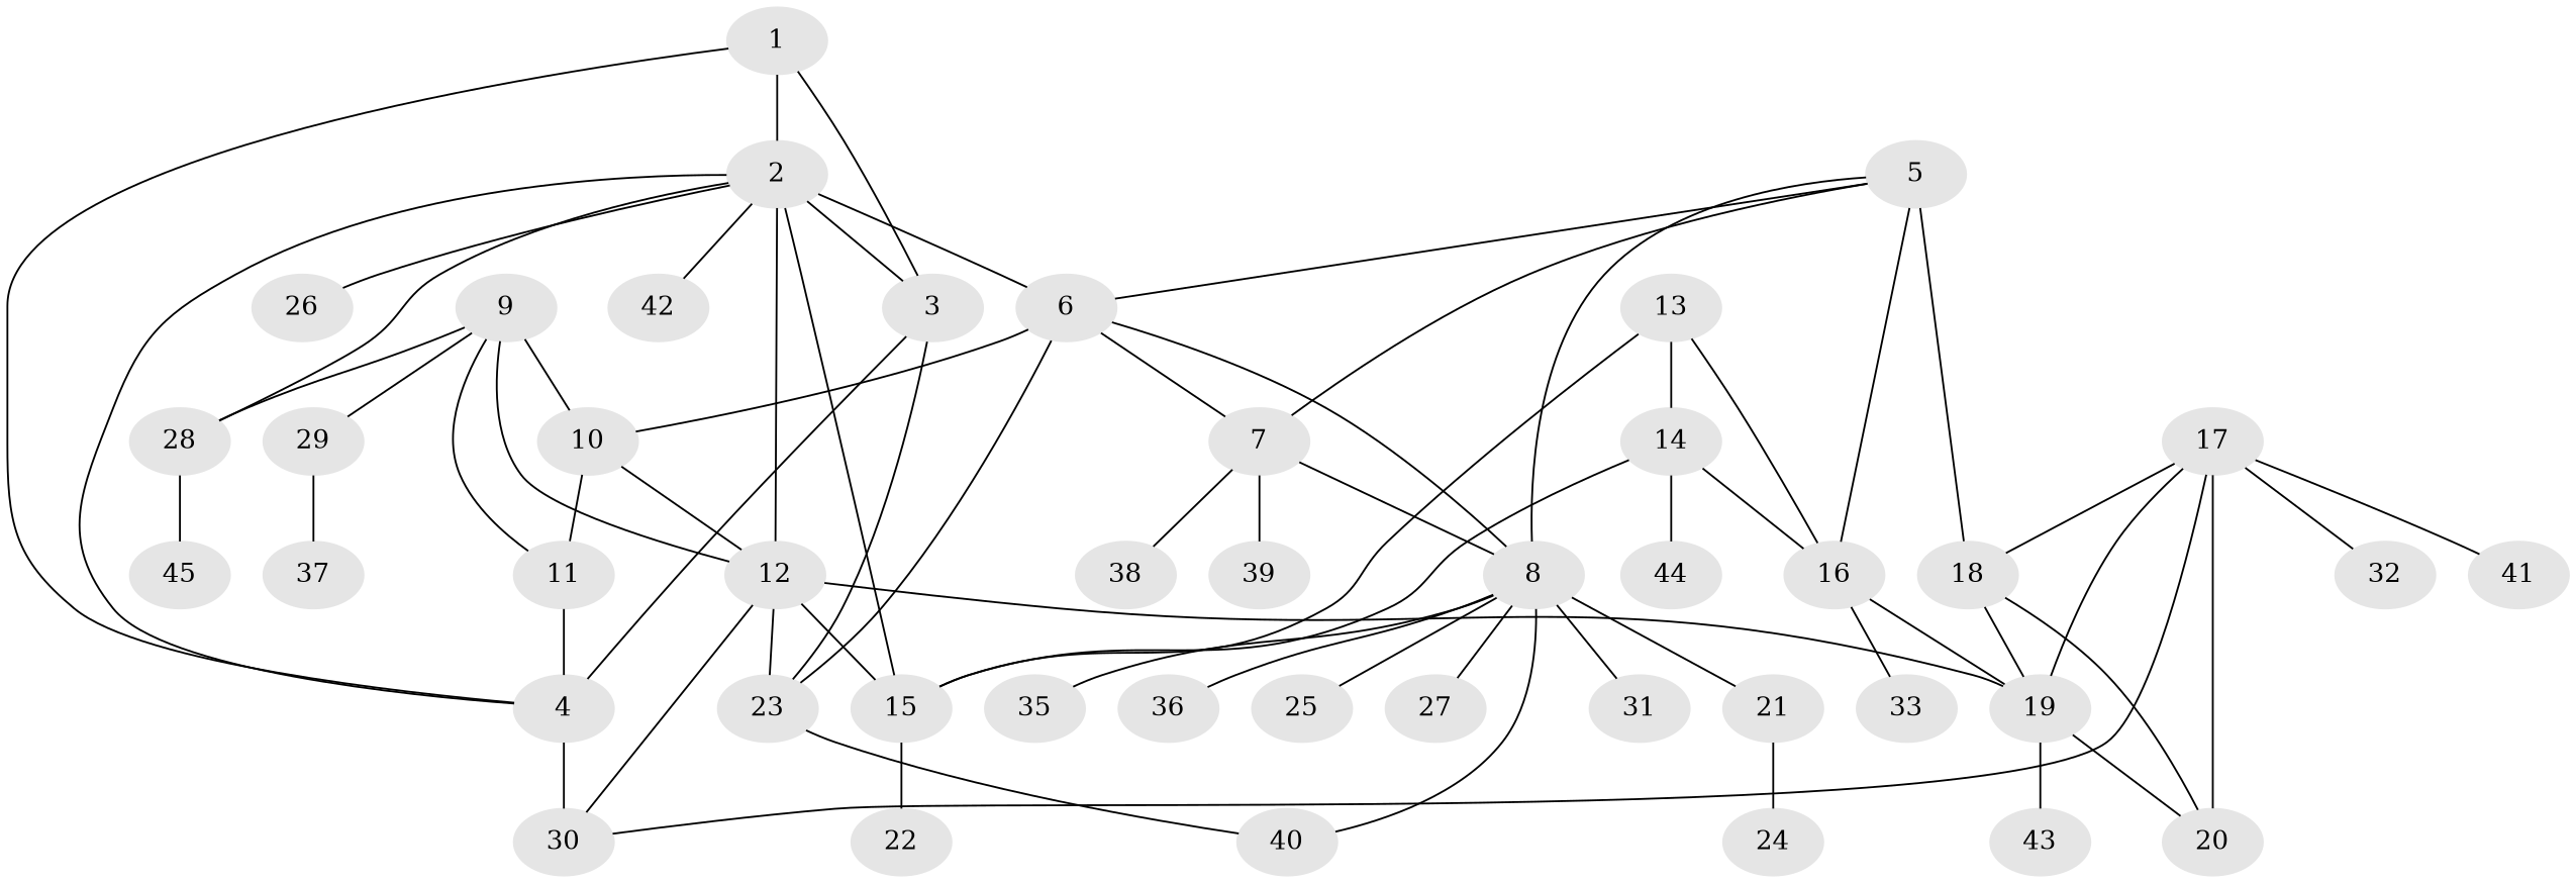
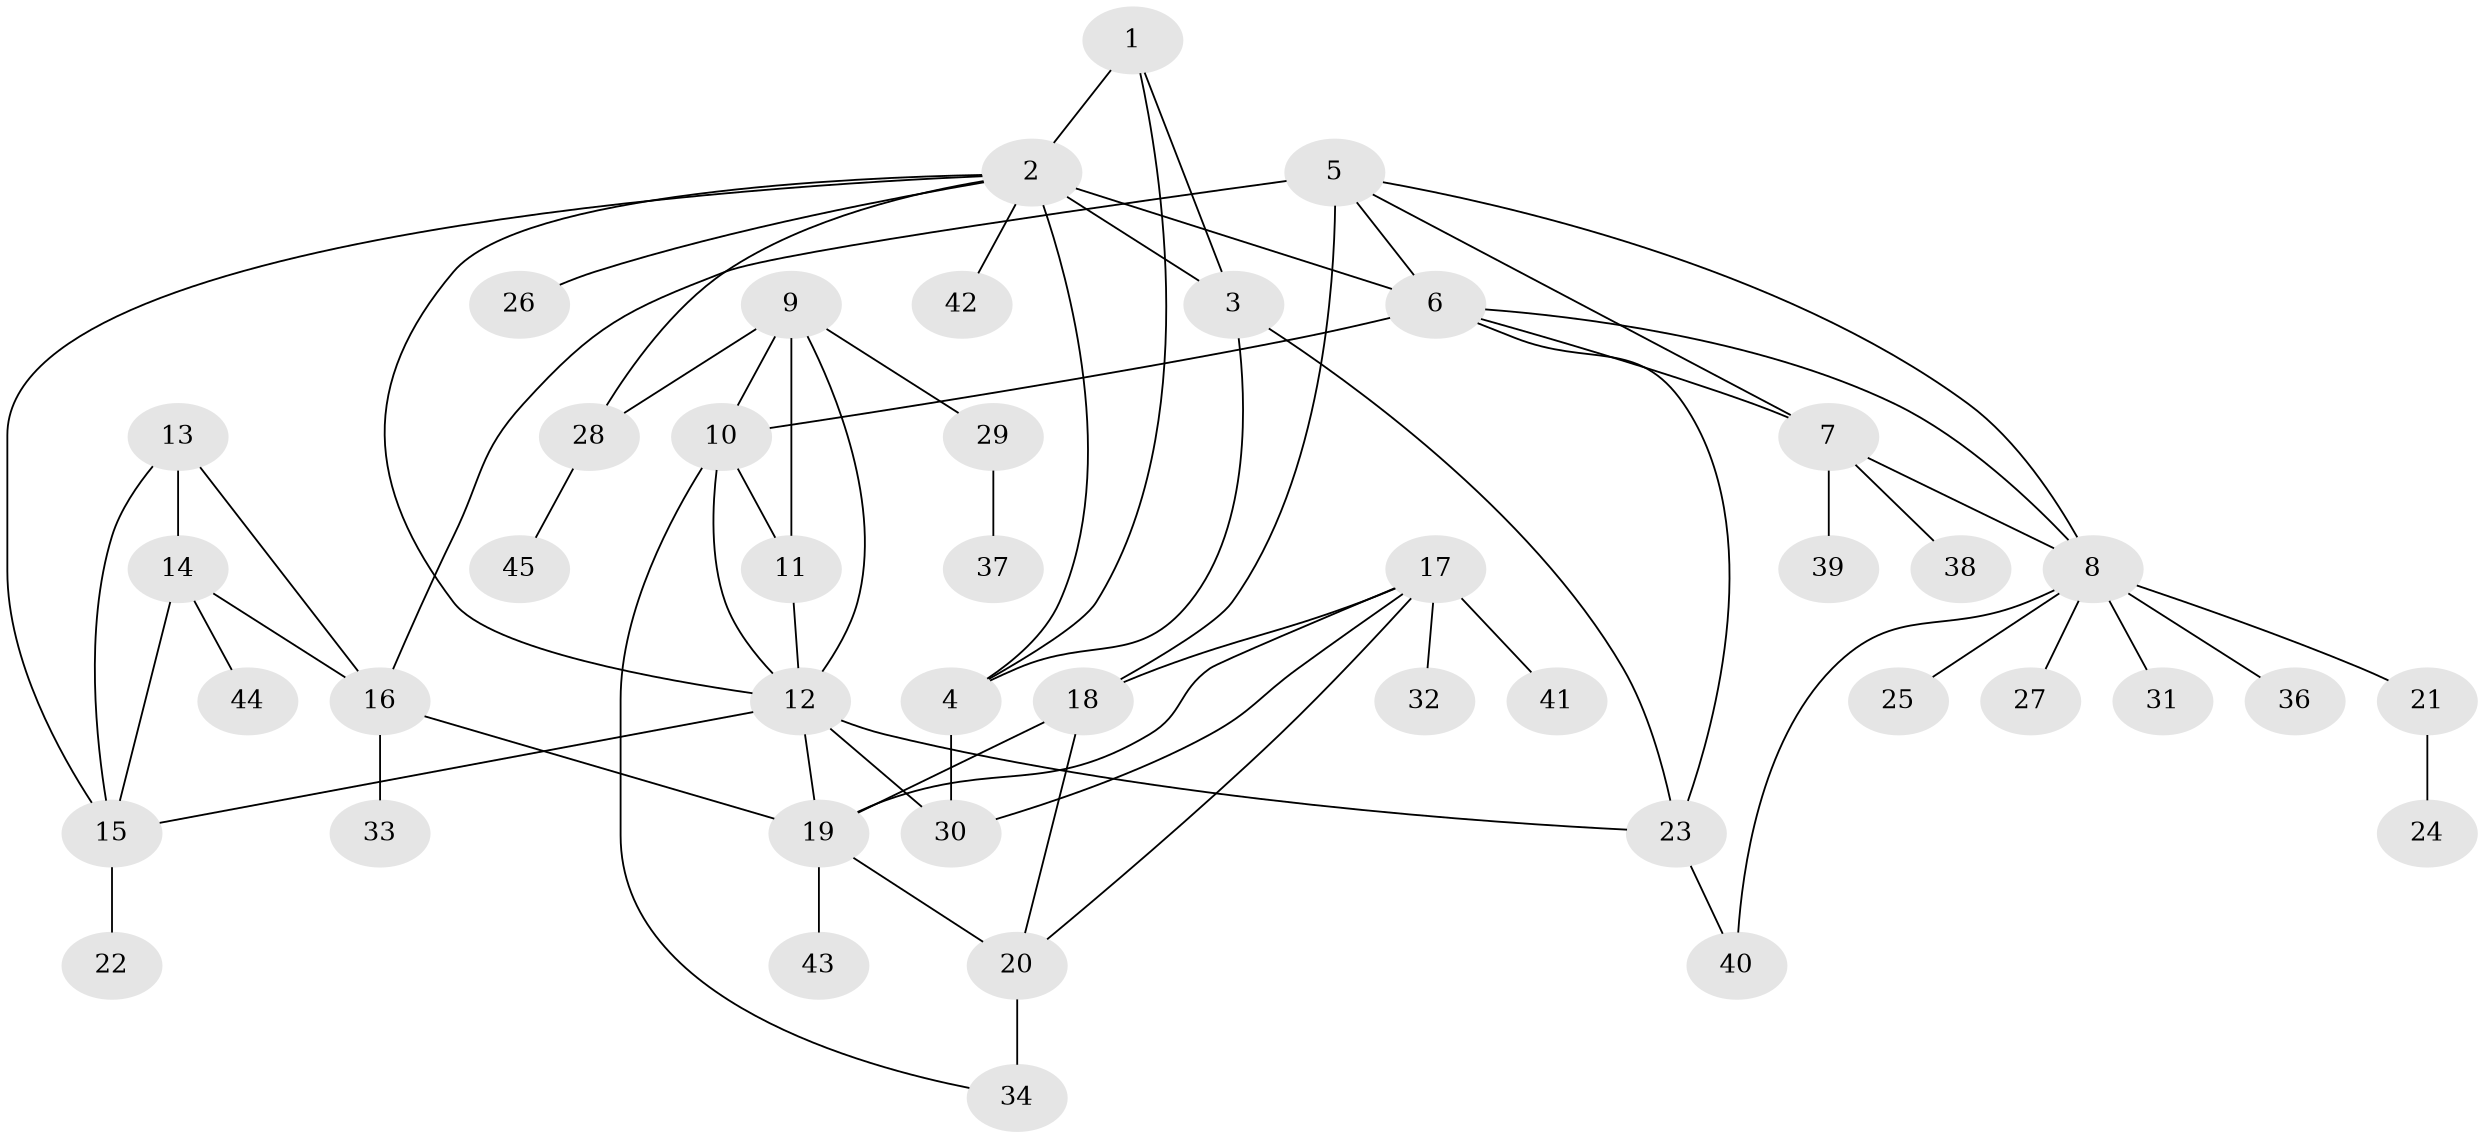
  graph {
    node [color=gray90 style=filled]
    edge [weight=1.0]
    1
    2
    3
    4
    6
    12
    15
    26
    28
    42
    23
    30
    7
    8
    10
    19
    22
    45
    17
    18
    20
    32
    41
    40
    5
    16
    38
    39
    21
    25
    27
    31
-   35
    36
    33
    11
+   34
    24
    9
    29
    37
    43
    13
    14
    44
    1 -- 2
    1 -- 3
    1 -- 4
    2 -- 3
    2 -- 4
    2 -- 6 [weight=3.0]
    2 -- 12
    2 -- 15
    2 -- 26
    2 -- 28
    2 -- 42
    3 -- 4
    3 -- 23
    4 -- 30 [weight=6.0]
    6 -- 23
    6 -- 7
    6 -- 8
    6 -- 10
    12 -- 15
    12 -- 23
    12 -- 30
    12 -- 19
    15 -- 22
    28 -- 45
    23 -- 40
    7 -- 8
    7 -- 38
    7 -- 39
    8 -- 40
    8 -- 21
    8 -- 25
    8 -- 27
    8 -- 31
-   8 -- 35
    8 -- 36
    10 -- 12
    10 -- 11
+   10 -- 34
    19 -- 20
    19 -- 43
    17 -- 30
    17 -- 19
    17 -- 18
    17 -- 20
    17 -- 32
    17 -- 41
    18 -- 19
    18 -- 20
+   20 -- 34 [weight=2.0]
    5 -- 6
    5 -- 7
    5 -- 8
    5 -- 18 [weight=4.0]
    5 -- 16
    16 -- 19
    16 -- 33
    21 -- 24 [weight=2.0]
-   11 -- 4
+   11 -- 12
    9 -- 12
    9 -- 28
    9 -- 10 [weight=3.0]
    9 -- 11
    9 -- 29
    29 -- 37
    13 -- 15
    13 -- 16
    13 -- 14
    14 -- 15
    14 -- 16
    14 -- 44
  }
